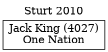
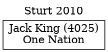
  digraph {
    label="Sturt 2010"
    labelloc=t
    mclimit=10
-   n1 [label="Jack King (4027)\nOne Nation" shape=box]
+   n1 [label="Jack King (4025)\nOne Nation" shape=box]
  }
